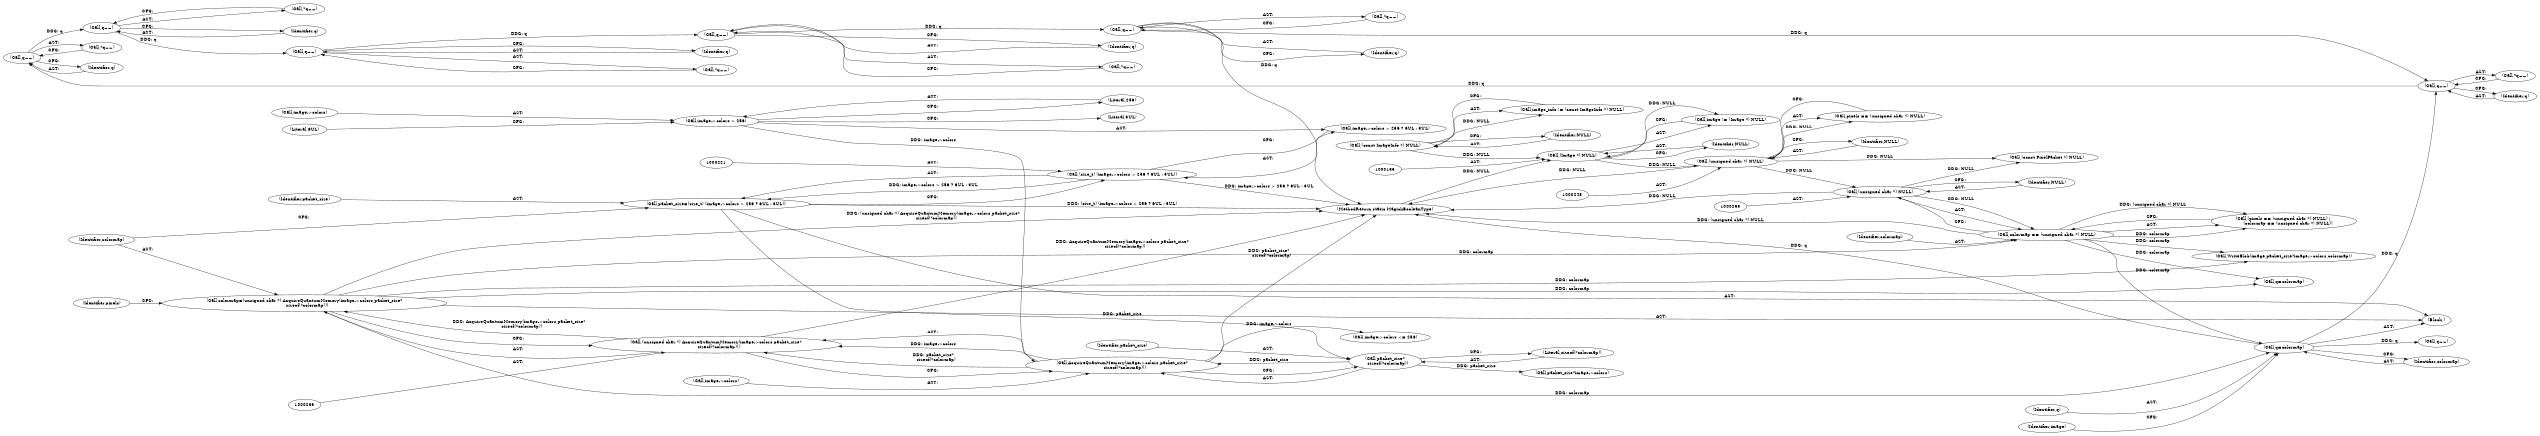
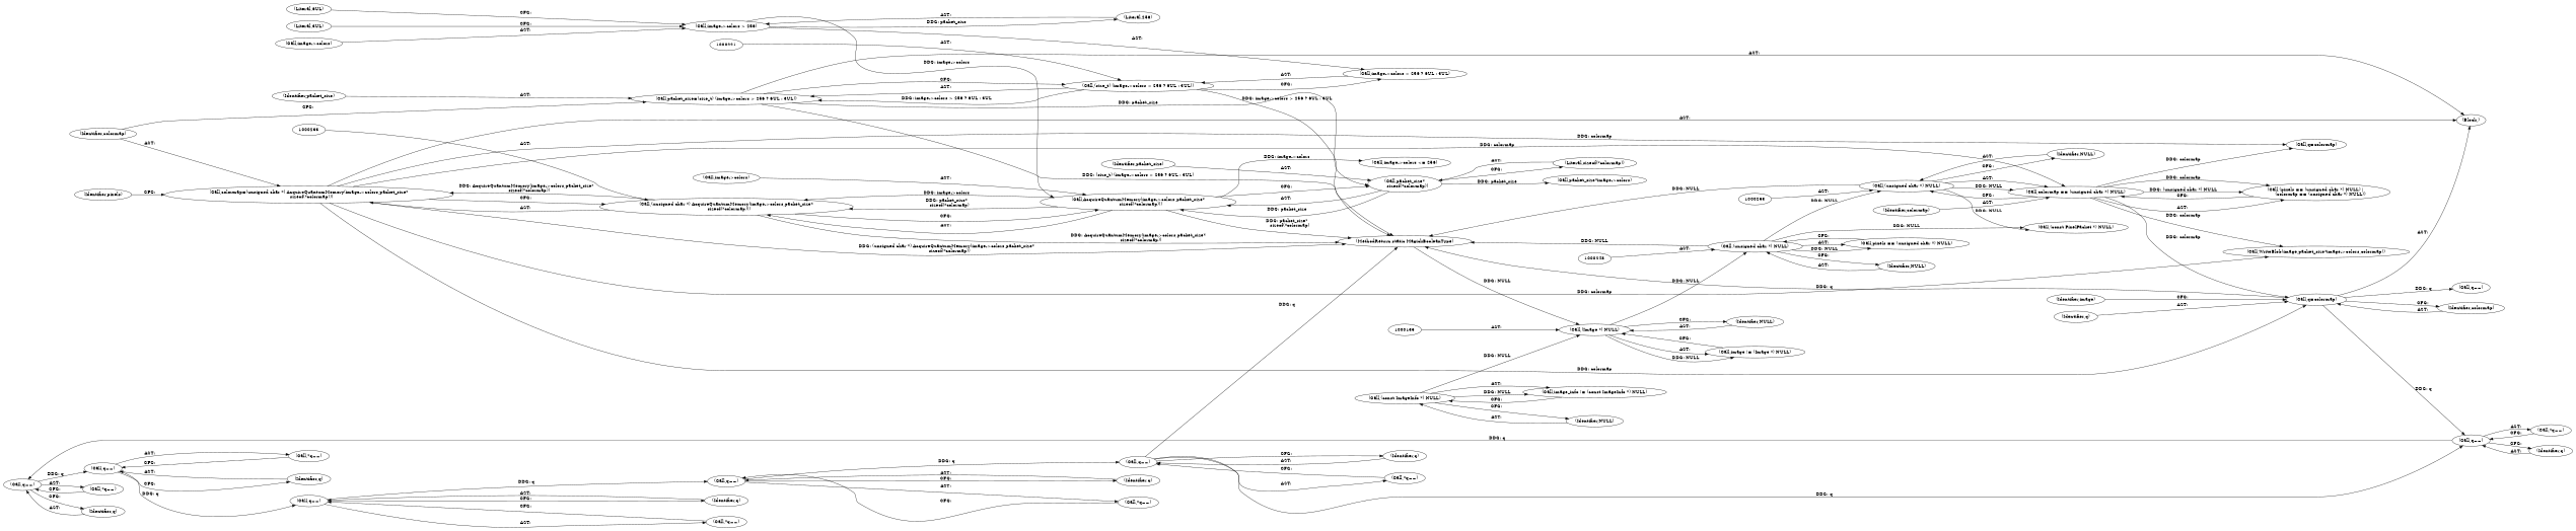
  digraph {
    rankdir=LR
    n1 [label="(Call,q++)"]
    n2 [label="(Call,q++)"]
    n3 [label="(Call,*q++)"]
    n4 [label="(Identifier,q)"]
    n5 [label="(Call,q++)"]
    n6 [label="(Identifier,q)"]
    n7 [label="(Call,*q++)"]
    n8 [label="(Call,q++)"]
    n9 [label="(Call,*q++)"]
    n10 [label="(Identifier,q)"]
    n11 [label="(Call,q++)"]
    n12 [label="(Call,*q++)"]
    n13 [label="(Identifier,q)"]
    n14 [label="(MethodReturn,static MagickBooleanType)"]
    n15 [label="(Call,(Image *) NULL)"]
    n16 [label="(Call,q++)"]
    n17 [label="(Identifier,q)"]
    n18 [label="(Call,*q++)"]
    n19 [label="(Identifier,q)"]
    n20 [label="(Call,*q++)"]
    n21 [label="(Call,q=colormap)"]
    n22 [label="(Identifier,colormap)"]
    n23 [label="(Block,)"]
    n24 [label="(Call,q++)"]
    n25 [label="(Call,colormap == (unsigned char *) NULL)"]
    n26 [label="(Call,(unsigned char *) NULL)"]
    n27 [label="(Call,q=colormap)"]
    n28 [label="(Call,(pixels == (unsigned char *) NULL) ||\n      (colormap == (unsigned char *) NULL))"]
    n29 [label="(Call,WriteBlob(image,packet_size*image->colors,colormap))"]
    n30 [label="(Identifier,NULL)"]
    n31 [label="(Call,(const PixelPacket *) NULL)"]
    n32 [label="(Call,colormap=(unsigned char *) AcquireQuantumMemory(image->colors,packet_size*\n    sizeof(*colormap)))"]
    n33 [label="(Call,(unsigned char *) AcquireQuantumMemory(image->colors,packet_size*\n    sizeof(*colormap)))"]
    n34 [label="(Call,AcquireQuantumMemory(image->colors,packet_size*\n    sizeof(*colormap)))"]
    n35 [label="(Call,packet_size*\n    sizeof(*colormap))"]
    n36 [label="(Call,image->colors <= 256)"]
    n37 [label="(Literal,sizeof(*colormap))"]
    n38 [label="(Call,packet_size*image->colors)"]
    n39 [label="(Call,image->colors > 256)"]
    n40 [label="(Call,image->colors > 256 ? 6UL : 3UL)"]
    n41 [label="(Literal,256)"]
    n42 [label="(Call,(size_t) (image->colors > 256 ? 6UL : 3UL))"]
    n43 [label="(Call,packet_size=(size_t) (image->colors > 256 ? 6UL : 3UL))"]
    n44 [label="(Call,(unsigned char *) NULL)"]
    n45 [label="(Identifier,NULL)"]
    n46 [label="(Call,pixels == (unsigned char *) NULL)"]
    n47 [label="(Call,image != (Image *) NULL)"]
    n48 [label="(Identifier,NULL)"]
    n49 [label="(Call,(const ImageInfo *) NULL)"]
    n50 [label="(Identifier,NULL)"]
    n51 [label="(Call,image_info != (const ImageInfo *) NULL)"]
    n52 [label="(Identifier,colormap)"]
    n53 [label="(Identifier,q)"]
    n54 [label="(Call,image->colors)"]
    n55 [label="(Call,image->colors)"]
    n56 [label="(Literal,6UL)"]
    n57 [label="(Identifier,packet_size)"]
    n58 [label="(Identifier,pixels)"]
    n59 [label="(Identifier,image)"]
    n60 [label="(Literal,3UL)"]
    n61 [label="(Identifier,colormap)"]
    n62 [label="(Identifier,packet_size)"]
    1000233
    1000221
    1000253
    1000248
    1000135
    n1 -> n2 [label="DDG: q"]
    n1 -> n3 [label="AST: "]
    n1 -> n4 [label="CFG: "]
    n2 -> n5 [label="DDG: q"]
    n2 -> n6 [label="CFG: "]
    n2 -> n7 [label="AST: "]
    n3 -> n1 [label="CFG: "]
    n4 -> n1 [label="AST: "]
    n5 -> n16 [label="DDG: q"]
    n5 -> n19 [label="CFG: "]
    n5 -> n20 [label="AST: "]
    n6 -> n2 [label="AST: "]
    n7 -> n2 [label="CFG: "]
    n8 -> n1 [label="DDG: q"]
    n8 -> n9 [label="AST: "]
    n8 -> n10 [label="CFG: "]
    n9 -> n8 [label="CFG: "]
    n10 -> n8 [label="AST: "]
    n11 -> n8 [label="DDG: q"]
    n11 -> n12 [label="AST: "]
    n11 -> n13 [label="CFG: "]
    n11 -> n14 [label="DDG: q"]
    n12 -> n11 [label="CFG: "]
    n13 -> n11 [label="AST: "]
    n14 -> n15 [label="DDG: NULL"]
    n15 -> n44 [label="DDG: NULL"]
    n15 -> n47 [label="AST: "]
    n15 -> n47 [label="DDG: NULL"]
    n15 -> n48 [label="CFG: "]
    n16 -> n11 [label="DDG: q"]
    n16 -> n17 [label="CFG: "]
    n16 -> n18 [label="AST: "]
    n17 -> n16 [label="AST: "]
    n18 -> n16 [label="CFG: "]
    n19 -> n5 [label="AST: "]
    n20 -> n5 [label="CFG: "]
    n21 -> n8 [label="DDG: q"]
    n21 -> n14 [label="DDG: q"]
    n21 -> n22 [label="CFG: "]
    n21 -> n23 [label="AST: "]
    n21 -> n24 [label="DDG: q"]
    n22 -> n21 [label="AST: "]
-   n25 -> n14 [label="DDG: (unsigned char *) NULL"]
    n25 -> n21 [label="DDG: colormap"]
    n25 -> n26 [label="CFG: "]
    n25 -> n27 [label="DDG: colormap"]
    n25 -> n28 [label="AST: "]
    n25 -> n28 [label="DDG: colormap"]
    n25 -> n28 [label="DDG: (unsigned char *) NULL"]
    n25 -> n29 [label="DDG: colormap"]
    n26 -> n14 [label="DDG: NULL"]
    n26 -> n25 [label="AST: "]
    n26 -> n25 [label="DDG: NULL"]
    n26 -> n30 [label="CFG: "]
    n26 -> n31 [label="DDG: NULL"]
    n28 -> n25 [label="CFG: "]
    n30 -> n26 [label="AST: "]
    n32 -> n14 [label="DDG: (unsigned char *) AcquireQuantumMemory(image->colors,packet_size*\n    sizeof(*colormap))"]
    n32 -> n21 [label="DDG: colormap"]
    n32 -> n23 [label="AST: "]
    n32 -> n25 [label="DDG: colormap"]
    n32 -> n27 [label="DDG: colormap"]
    n32 -> n29 [label="DDG: colormap"]
    n32 -> n33 [label="CFG: "]
    n33 -> n14 [label="DDG: AcquireQuantumMemory(image->colors,packet_size*\n    sizeof(*colormap))"]
    n33 -> n32 [label="AST: "]
    n33 -> n32 [label="DDG: AcquireQuantumMemory(image->colors,packet_size*\n    sizeof(*colormap))"]
    n33 -> n34 [label="CFG: "]
    n34 -> n14 [label="DDG: packet_size*\n    sizeof(*colormap)"]
    n34 -> n33 [label="AST: "]
    n34 -> n33 [label="DDG: image->colors"]
    n34 -> n33 [label="DDG: packet_size*\n    sizeof(*colormap)"]
    n34 -> n35 [label="CFG: "]
    n34 -> n36 [label="DDG: image->colors"]
    n35 -> n34 [label="AST: "]
    n35 -> n34 [label="DDG: packet_size"]
    n35 -> n37 [label="CFG: "]
    n35 -> n38 [label="DDG: packet_size"]
    n37 -> n35 [label="AST: "]
    n39 -> n34 [label="DDG: image->colors"]
    n39 -> n40 [label="AST: "]
-   n39 -> n41 [label="CFG: "]
+   n39 -> n41 [label="DDG: packet_size"]
    n40 -> n42 [label="AST: "]
    n41 -> n39 [label="AST: "]
    n42 -> n14 [label="DDG: image->colors > 256 ? 6UL : 3UL"]
    n42 -> n40 [label="CFG: "]
    n42 -> n43 [label="AST: "]
    n42 -> n43 [label="DDG: image->colors > 256 ? 6UL : 3UL"]
    n43 -> n14 [label="DDG: (size_t) (image->colors > 256 ? 6UL : 3UL)"]
    n43 -> n23 [label="AST: "]
    n43 -> n35 [label="DDG: packet_size"]
    n43 -> n42 [label="CFG: "]
    n44 -> n14 [label="DDG: NULL"]
    n44 -> n26 [label="DDG: NULL"]
    n44 -> n31 [label="DDG: NULL"]
    n44 -> n45 [label="CFG: "]
    n44 -> n46 [label="AST: "]
    n44 -> n46 [label="DDG: NULL"]
    n45 -> n44 [label="AST: "]
    n46 -> n44 [label="CFG: "]
    n47 -> n15 [label="CFG: "]
    n48 -> n15 [label="AST: "]
    n49 -> n15 [label="DDG: NULL"]
    n49 -> n50 [label="CFG: "]
    n49 -> n51 [label="AST: "]
    n49 -> n51 [label="DDG: NULL"]
    n50 -> n49 [label="AST: "]
    n51 -> n49 [label="CFG: "]
    n52 -> n25 [label="AST: "]
    n53 -> n21 [label="AST: "]
    n54 -> n39 [label="AST: "]
    n55 -> n34 [label="AST: "]
    n56 -> n39 [label="CFG: "]
    n57 -> n35 [label="AST: "]
    n58 -> n32 [label="CFG: "]
    n59 -> n21 [label="CFG: "]
-   n39 -> n60 [label="CFG: "]
+   n60 -> n39 [label="CFG: "]
    n61 -> n32 [label="AST: "]
    n61 -> n43 [label="CFG: "]
    n62 -> n43 [label="AST: "]
    1000233 -> n33 [label="AST: "]
    1000221 -> n42 [label="AST: "]
    1000253 -> n26 [label="AST: "]
    1000248 -> n44 [label="AST: "]
    1000135 -> n15 [label="AST: "]
  }
